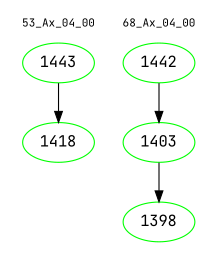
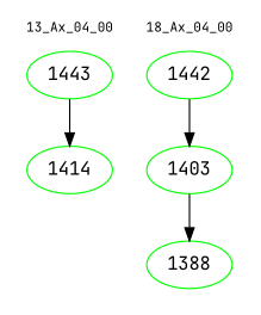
  digraph {
    fontname="JetBrains Mono"
    node [color=green fontname="JetBrains Mono"]
    edge [color=black fontname="JetBrains Mono"]
    n1 [label=1443]
-   n2 [label=1418]
+   n2 [label=1414]
    n3 [label=1403]
-   n4 [label=1398]
+   n4 [label=1388]
    n5 [label=1442]
    subgraph cluster_1 {
      color=white
      fontsize=10
-     label="53_Ax_04_00"
+     label="13_Ax_04_00"
      n1
      n2
    }
    subgraph cluster_2 {
      color=white
      fontsize=10
-     label="68_Ax_04_00"
+     label="18_Ax_04_00"
      n3
      n4
      n5
    }
    n1 -> n2
    n3 -> n4
    n5 -> n3
  }
